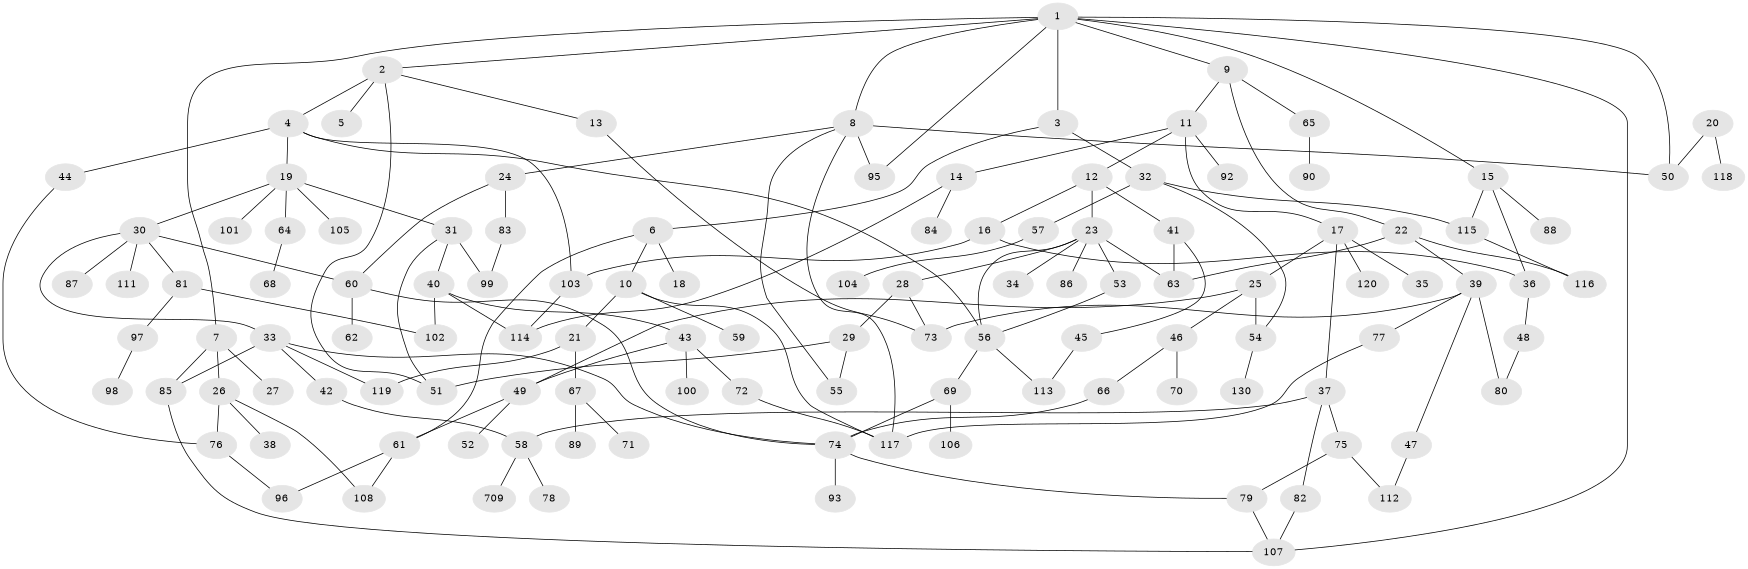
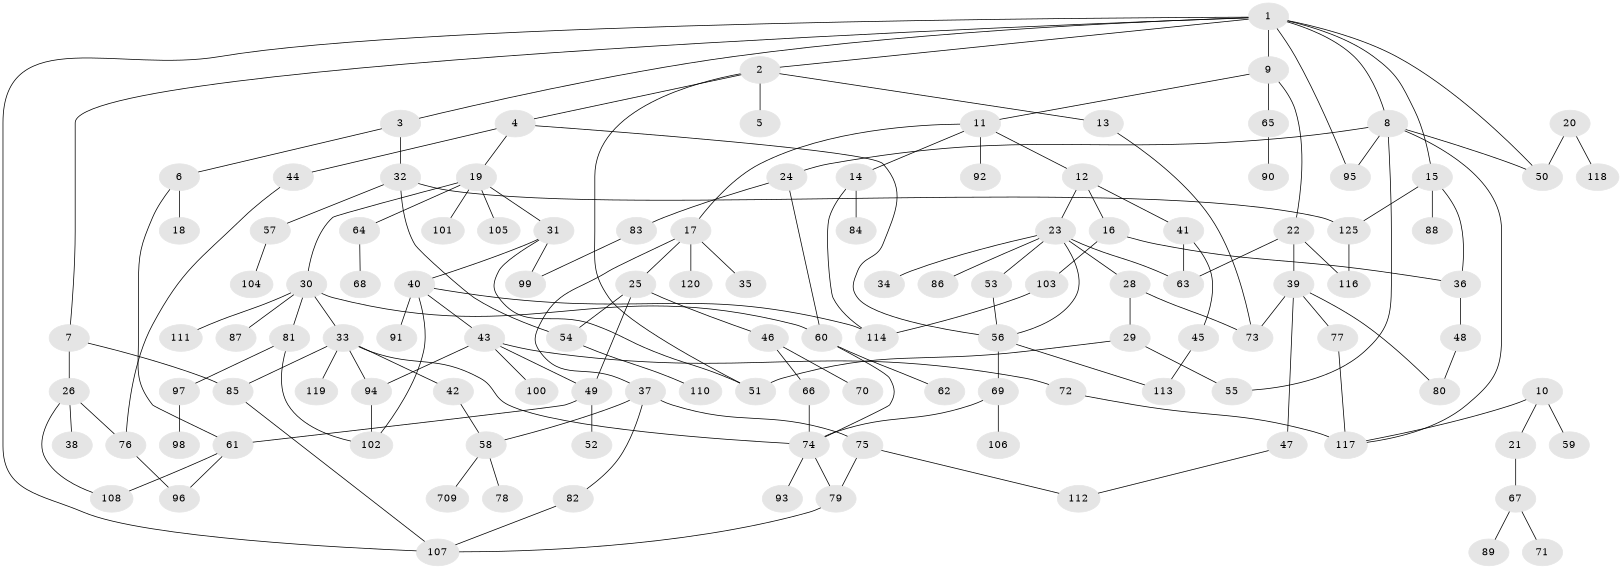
  graph {
    node [color=gray90 style=filled]
    1
    2
    3
    7
    8
    9
    15
    95
    107
    50
    4
    5
    13
    51
    6
    32
    26
-   27
    85
    24
    55
    117
    11
    22
    65
    36
    88
-   115
+   115 [label=125]
    20
    118
    19
    44
    56
    103
    73
    10
    18
    61
    54
    57
    30
    31
    64
    101
    105
    76
    113
    69
    114
    21
    59
    108
    96
    38
    60
    83
    12
    14
    17
    92
    39
    63
    116
    90
    67
    119
    16
    23
    41
    84
    25
    35
    37
    120
    28
    34
    53
    86
    45
    75
    112
    79
    48
    46
    49
    58
    82
    33
    81
    87
    111
    40
    99
    68
    71
    89
    47
    77
    80
    29
    74
    62
    66
    70
    52
-   110 [label=130]
+   110
    42
+   94
    102
    97
    43
+   91
    104
    93
    78
    n116 [label=709]
    72
    100
    106
    98
    1 -- 2
    1 -- 3
    1 -- 7
    1 -- 8
    1 -- 9
    1 -- 15
    1 -- 95
    1 -- 107
    1 -- 50
    2 -- 4
    2 -- 5
    2 -- 13
    2 -- 51
    3 -- 6
    3 -- 32
    7 -- 26
-   7 -- 27
    7 -- 85
    8 -- 95
    8 -- 50
    8 -- 24
    8 -- 55
    8 -- 117
    9 -- 11
    9 -- 22
    9 -- 65
    15 -- 36
    15 -- 88
    15 -- 115
    4 -- 19
    4 -- 44
    4 -- 56
-   4 -- 103
    13 -- 73
-   6 -- 10
    6 -- 18
    6 -- 61
    32 -- 115
    32 -- 54
    32 -- 57
    26 -- 76
    26 -- 108
    26 -- 38
    85 -- 107
    24 -- 60
    24 -- 83
    11 -- 12
    11 -- 14
    11 -- 17
    11 -- 92
    22 -- 39
    22 -- 63
    22 -- 116
    65 -- 90
    36 -- 48
    115 -- 116
    20 -- 50
    20 -- 118
    19 -- 30
    19 -- 31
    19 -- 64
    19 -- 101
    19 -- 105
    44 -- 76
    56 -- 113
    56 -- 69
    103 -- 114
    10 -- 117
    10 -- 21
    10 -- 59
    61 -- 108
    61 -- 96
    54 -- 110
    57 -- 104
    30 -- 60
    30 -- 33
    30 -- 81
    30 -- 87
    30 -- 111
    31 -- 51
    31 -- 40
    31 -- 99
    64 -- 68
    76 -- 96
    69 -- 74
    69 -- 106
    21 -- 67
-   21 -- 119
    60 -- 74
    60 -- 62
    83 -- 99
    12 -- 16
    12 -- 23
    12 -- 41
    14 -- 114
    14 -- 84
    17 -- 25
    17 -- 35
    17 -- 37
    17 -- 120
    39 -- 73
    39 -- 47
    39 -- 77
    39 -- 80
    67 -- 71
    67 -- 89
    16 -- 36
    16 -- 103
    23 -- 56
    23 -- 63
    23 -- 28
    23 -- 34
    23 -- 53
    23 -- 86
    41 -- 63
    41 -- 45
    25 -- 54
    25 -- 46
    25 -- 49
    37 -- 75
    37 -- 58
    37 -- 82
    28 -- 73
    28 -- 29
    53 -- 56
    45 -- 113
    75 -- 112
    75 -- 79
    79 -- 107
    48 -- 80
    46 -- 66
    46 -- 70
    49 -- 61
    49 -- 52
    58 -- 78
    58 -- n116
    82 -- 107
    33 -- 85
    33 -- 119
    33 -- 74
    33 -- 42
+   33 -- 94
    81 -- 102
    81 -- 97
    40 -- 114
    40 -- 102
    40 -- 43
+   40 -- 91
    47 -- 112
    77 -- 117
    29 -- 51
    29 -- 55
    74 -- 79
    74 -- 93
    66 -- 74
    42 -- 58
+   94 -- 102
    97 -- 98
    43 -- 49
+   43 -- 94
    43 -- 72
    43 -- 100
    72 -- 117
  }
